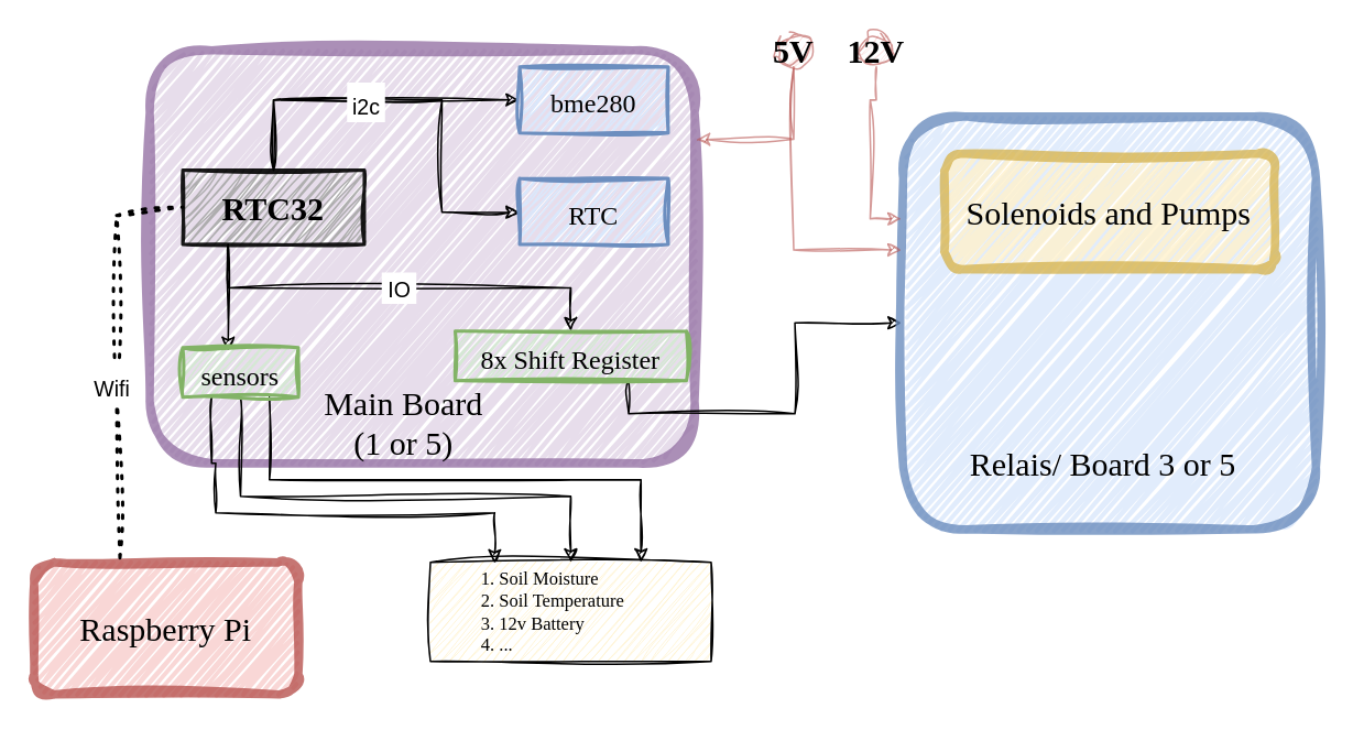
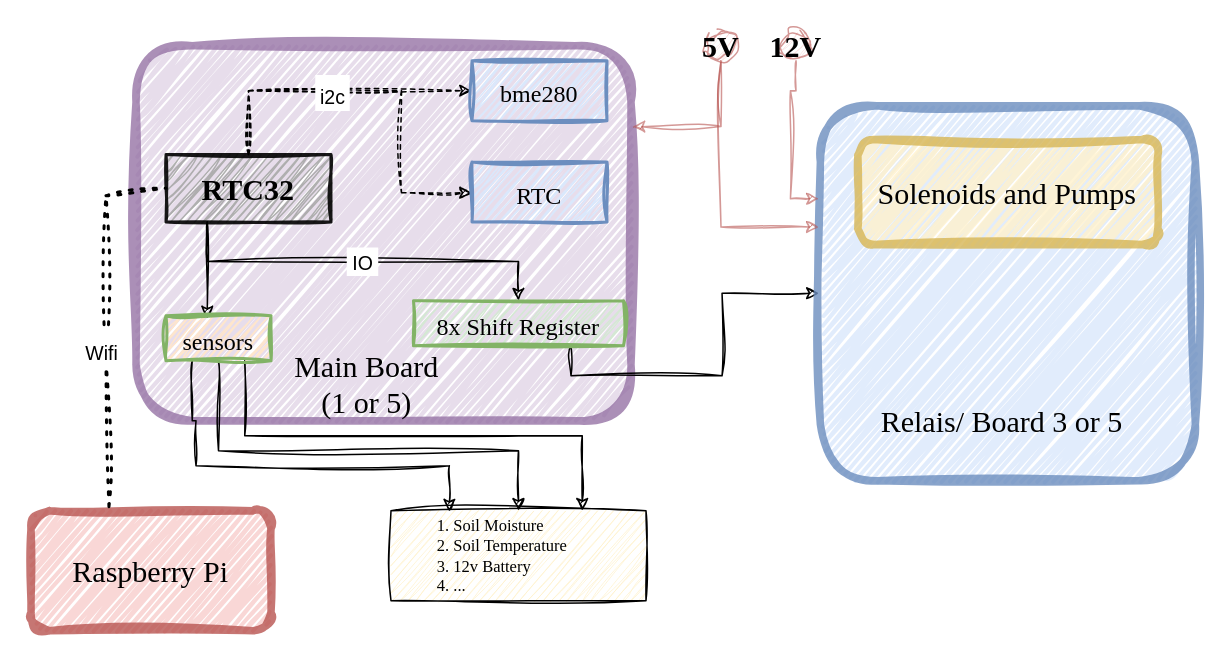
  <mxCell id="0" />
  <mxCell id="1" parent="0" />
  <mxCell id="2" value="&lt;div style=&quot;&quot;&gt;&lt;br&gt;&lt;/div&gt;" style="rounded=1;whiteSpace=wrap;html=1;sketch=1;hachureGap=4;jiggle=2;curveFitting=1;fontFamily=Architects Daughter;fontSource=https%3A%2F%2Ffonts.googleapis.com%2Fcss%3Ffamily%3DArchitects%2BDaughter;fontSize=20;align=center;fillColor=#e1d5e7;strokeColor=#9673a6;perimeterSpacing=1;strokeWidth=5;opacity=80;shadow=0;" parent="1" vertex="1"><mxGeometry x="90" y="30" width="330" height="250" as="geometry" /></mxCell>
  <mxCell id="3" value="" style="edgeStyle=orthogonalEdgeStyle;rounded=0;sketch=1;hachureGap=4;jiggle=2;curveFitting=1;orthogonalLoop=1;jettySize=auto;html=1;exitX=0.25;exitY=1;exitDx=0;exitDy=0;entryX=0.393;entryY=0.062;entryDx=0;entryDy=0;entryPerimeter=0;fontFamily=Architects Daughter;fontSource=https%3A%2F%2Ffonts.googleapis.com%2Fcss%3Ffamily%3DArchitects%2BDaughter;fontSize=16;" parent="1" source="8" target="15" edge="1"><mxGeometry relative="1" as="geometry" /></mxCell>
  <mxCell id="4" value="&lt;font face=&quot;Helvetica&quot; style=&quot;font-size: 13px;&quot;&gt;&amp;nbsp;IO&amp;nbsp;&lt;/font&gt;" style="edgeStyle=orthogonalEdgeStyle;rounded=0;sketch=1;hachureGap=4;jiggle=2;curveFitting=1;orthogonalLoop=1;jettySize=auto;html=1;exitX=0.25;exitY=1;exitDx=0;exitDy=0;entryX=0.5;entryY=0;entryDx=0;entryDy=0;fontFamily=Architects Daughter;fontSource=https%3A%2F%2Ffonts.googleapis.com%2Fcss%3Ffamily%3DArchitects%2BDaughter;fontSize=16;" parent="1" source="8" target="17" edge="1"><mxGeometry relative="1" as="geometry" /></mxCell>
- <mxCell id="5" style="edgeStyle=orthogonalEdgeStyle;rounded=0;sketch=1;hachureGap=4;jiggle=2;curveFitting=1;orthogonalLoop=1;jettySize=auto;html=1;exitX=0.5;exitY=0;exitDx=0;exitDy=0;entryX=0;entryY=0.5;entryDx=0;entryDy=0;fontFamily=Architects Daughter;fontSource=https%3A%2F%2Ffonts.googleapis.com%2Fcss%3Ffamily%3DArchitects%2BDaughter;fontSize=16;" parent="1" source="8" target="10" edge="1"><mxGeometry relative="1" as="geometry" /></mxCell>
- <mxCell id="6" style="edgeStyle=orthogonalEdgeStyle;rounded=0;sketch=1;hachureGap=4;jiggle=2;curveFitting=1;orthogonalLoop=1;jettySize=auto;html=1;exitX=0.5;exitY=0;exitDx=0;exitDy=0;fontFamily=Architects Daughter;fontSource=https%3A%2F%2Ffonts.googleapis.com%2Fcss%3Ffamily%3DArchitects%2BDaughter;fontSize=16;" parent="1" source="8" target="11" edge="1"><mxGeometry relative="1" as="geometry"><Array as="points"><mxPoint x="165" y="60" /><mxPoint x="267" y="60" /><mxPoint x="267" y="128" /></Array></mxGeometry></mxCell>
+ <mxCell id="5" style="edgeStyle=orthogonalEdgeStyle;rounded=0;sketch=1;hachureGap=4;jiggle=2;curveFitting=1;orthogonalLoop=1;jettySize=auto;html=1;exitX=0.5;exitY=0;exitDx=0;exitDy=0;entryX=0;entryY=0.5;entryDx=0;entryDy=0;fontFamily=Architects Daughter;fontSource=https%3A%2F%2Ffonts.googleapis.com%2Fcss%3Ffamily%3DArchitects%2BDaughter;fontSize=16;dashed=1;" parent="1" source="8" target="10" edge="1"><mxGeometry relative="1" as="geometry" /></mxCell>
+ <mxCell id="6" style="edgeStyle=orthogonalEdgeStyle;rounded=0;sketch=1;hachureGap=4;jiggle=2;curveFitting=1;orthogonalLoop=1;jettySize=auto;html=1;exitX=0.5;exitY=0;exitDx=0;exitDy=0;fontFamily=Architects Daughter;fontSource=https%3A%2F%2Ffonts.googleapis.com%2Fcss%3Ffamily%3DArchitects%2BDaughter;fontSize=16;dashed=1;" parent="1" source="8" target="11" edge="1"><mxGeometry relative="1" as="geometry"><Array as="points"><mxPoint x="165" y="60" /><mxPoint x="267" y="60" /><mxPoint x="267" y="128" /></Array></mxGeometry></mxCell>
  <mxCell id="7" value="&lt;font style=&quot;font-size: 13px;&quot;&gt;&amp;nbsp;i2c&amp;nbsp;&lt;/font&gt;" style="edgeLabel;html=1;align=center;verticalAlign=middle;resizable=0;points=[];fontSize=20;fontFamily=Helvetica;labelBackgroundColor=#FFFFFF;" parent="6" vertex="1" connectable="0"><mxGeometry x="-0.31" y="-4" relative="1" as="geometry"><mxPoint x="8" y="-4" as="offset" /></mxGeometry></mxCell>
  <mxCell id="8" value="&lt;b&gt;RTC32&lt;/b&gt;" style="rounded=0;whiteSpace=wrap;html=1;sketch=1;hachureGap=4;jiggle=2;curveFitting=1;fontFamily=Architects Daughter;fontSource=https%3A%2F%2Ffonts.googleapis.com%2Fcss%3Ffamily%3DArchitects%2BDaughter;fontSize=20;fillColor=#A8A8A8;strokeWidth=2;opacity=90;" parent="1" vertex="1"><mxGeometry x="110" y="102.5" width="110" height="45" as="geometry" /></mxCell>
  <mxCell id="9" value="Main Board&lt;br&gt;(1 or 5)" style="text;html=1;strokeColor=none;fillColor=none;align=center;verticalAlign=middle;whiteSpace=wrap;rounded=0;fontSize=20;fontFamily=Architects Daughter;" parent="1" vertex="1"><mxGeometry x="174" y="240" width="140" height="30" as="geometry" /></mxCell>
  <mxCell id="10" value="&lt;font style=&quot;font-size: 16px;&quot;&gt;bme280&lt;/font&gt;" style="rounded=0;whiteSpace=wrap;html=1;sketch=1;hachureGap=4;jiggle=2;curveFitting=1;fontFamily=Architects Daughter;fontSource=https%3A%2F%2Ffonts.googleapis.com%2Fcss%3Ffamily%3DArchitects%2BDaughter;fontSize=20;fillColor=#dae8fc;strokeColor=#6c8ebf;strokeWidth=2;" parent="1" vertex="1"><mxGeometry x="314" y="40" width="90" height="40" as="geometry" /></mxCell>
  <mxCell id="11" value="&lt;font style=&quot;font-size: 16px;&quot;&gt;RTC&lt;/font&gt;" style="rounded=0;whiteSpace=wrap;html=1;sketch=1;hachureGap=4;jiggle=2;curveFitting=1;fontFamily=Architects Daughter;fontSource=https://fonts.googleapis.com/css?family=Architects+Daughter;fontSize=20;fillColor=#dae8fc;strokeColor=#6c8ebf;strokeWidth=2;" parent="1" vertex="1"><mxGeometry x="314" y="107.5" width="90" height="40" as="geometry" /></mxCell>
  <mxCell id="12" style="edgeStyle=orthogonalEdgeStyle;rounded=0;sketch=1;hachureGap=4;jiggle=2;curveFitting=1;orthogonalLoop=1;jettySize=auto;html=1;exitX=0.25;exitY=1;exitDx=0;exitDy=0;entryX=0.229;entryY=0.01;entryDx=0;entryDy=0;entryPerimeter=0;fontFamily=Architects Daughter;fontSource=https%3A%2F%2Ffonts.googleapis.com%2Fcss%3Ffamily%3DArchitects%2BDaughter;fontSize=16;" parent="1" source="15" target="18" edge="1"><mxGeometry relative="1" as="geometry"><Array as="points"><mxPoint x="128" y="280" /><mxPoint x="130" y="280" /><mxPoint x="130" y="310" /><mxPoint x="299" y="310" /></Array></mxGeometry></mxCell>
  <mxCell id="13" style="edgeStyle=orthogonalEdgeStyle;rounded=0;sketch=1;hachureGap=4;jiggle=2;curveFitting=1;orthogonalLoop=1;jettySize=auto;html=1;exitX=0.5;exitY=1;exitDx=0;exitDy=0;entryX=0.5;entryY=0;entryDx=0;entryDy=0;fontFamily=Architects Daughter;fontSource=https%3A%2F%2Ffonts.googleapis.com%2Fcss%3Ffamily%3DArchitects%2BDaughter;fontSize=16;" parent="1" source="15" target="18" edge="1"><mxGeometry relative="1" as="geometry"><Array as="points"><mxPoint x="145" y="300" /><mxPoint x="345" y="300" /></Array></mxGeometry></mxCell>
  <mxCell id="14" style="edgeStyle=orthogonalEdgeStyle;rounded=0;sketch=1;hachureGap=4;jiggle=2;curveFitting=1;orthogonalLoop=1;jettySize=auto;html=1;exitX=0.75;exitY=1;exitDx=0;exitDy=0;entryX=0.75;entryY=0;entryDx=0;entryDy=0;fontFamily=Architects Daughter;fontSource=https%3A%2F%2Ffonts.googleapis.com%2Fcss%3Ffamily%3DArchitects%2BDaughter;fontSize=16;" parent="1" source="15" target="18" edge="1"><mxGeometry relative="1" as="geometry"><Array as="points"><mxPoint x="163" y="290" /><mxPoint x="388" y="290" /></Array></mxGeometry></mxCell>
- <mxCell id="15" value="&lt;font style=&quot;font-size: 16px;&quot;&gt;sensors&lt;/font&gt;" style="rounded=0;whiteSpace=wrap;html=1;sketch=1;hachureGap=4;jiggle=2;curveFitting=1;fontFamily=Architects Daughter;fontSource=https://fonts.googleapis.com/css?family=Architects+Daughter;fontSize=20;fillColor=#d5e8d4;strokeColor=#82b366;strokeWidth=2;" parent="1" vertex="1"><mxGeometry x="110" y="210" width="70" height="30" as="geometry" /></mxCell>
+ <mxCell id="15" value="&lt;font style=&quot;font-size: 16px;&quot;&gt;sensors&lt;/font&gt;" style="rounded=0;whiteSpace=wrap;html=1;sketch=1;hachureGap=4;jiggle=2;curveFitting=1;fontFamily=Architects Daughter;fontSource=https://fonts.googleapis.com/css?family=Architects+Daughter;fontSize=20;fillColor=#ffe6cc;strokeColor=#82b366;strokeWidth=2;" parent="1" vertex="1"><mxGeometry x="110" y="210" width="70" height="30" as="geometry" /></mxCell>
  <mxCell id="16" style="edgeStyle=orthogonalEdgeStyle;rounded=0;sketch=1;hachureGap=4;jiggle=2;curveFitting=1;orthogonalLoop=1;jettySize=auto;html=1;exitX=0.75;exitY=1;exitDx=0;exitDy=0;entryX=0;entryY=0.5;entryDx=0;entryDy=0;fontFamily=Architects Daughter;fontSource=https%3A%2F%2Ffonts.googleapis.com%2Fcss%3Ffamily%3DArchitects%2BDaughter;fontSize=16;" parent="1" source="17" target="22" edge="1"><mxGeometry relative="1" as="geometry" /></mxCell>
  <mxCell id="17" value="&lt;font style=&quot;font-size: 16px;&quot;&gt;8x Shift Register&lt;/font&gt;" style="rounded=0;whiteSpace=wrap;html=1;sketch=1;hachureGap=4;jiggle=2;curveFitting=1;fontFamily=Architects Daughter;fontSource=https://fonts.googleapis.com/css?family=Architects+Daughter;fontSize=20;fillColor=#d5e8d4;strokeColor=#82b366;strokeWidth=2;" parent="1" vertex="1"><mxGeometry x="275" y="200" width="140" height="30" as="geometry" /></mxCell>
  <mxCell id="18" value="&lt;ol style=&quot;font-size: 11px;&quot;&gt;&lt;li&gt;Soil Moisture&lt;br&gt;&lt;/li&gt;&lt;li&gt;Soil Temperature&lt;/li&gt;&lt;li&gt;12v Battery&lt;br&gt;&lt;/li&gt;&lt;li&gt;...&lt;/li&gt;&lt;/ol&gt;" style="rounded=0;whiteSpace=wrap;html=1;sketch=1;hachureGap=4;jiggle=2;curveFitting=1;fontFamily=Architects Daughter;fontSource=https%3A%2F%2Ffonts.googleapis.com%2Fcss%3Ffamily%3DArchitects%2BDaughter;fontSize=20;align=left;fillColor=#fff2cc;" parent="1" vertex="1"><mxGeometry x="260" y="340" width="170" height="60" as="geometry" /></mxCell>
  <mxCell id="19" value="&lt;div style=&quot;&quot;&gt;Raspberry Pi&lt;/div&gt;" style="rounded=1;whiteSpace=wrap;html=1;sketch=1;hachureGap=4;jiggle=2;curveFitting=1;fontFamily=Architects Daughter;fontSource=https%3A%2F%2Ffonts.googleapis.com%2Fcss%3Ffamily%3DArchitects%2BDaughter;fontSize=20;align=center;fillColor=#f8cecc;strokeColor=#b85450;perimeterSpacing=1;strokeWidth=5;opacity=80;shadow=0;" parent="1" vertex="1"><mxGeometry x="20" y="340" width="160" height="80" as="geometry" /></mxCell>
  <mxCell id="20" value="" style="endArrow=none;dashed=1;html=1;dashPattern=1 3;strokeWidth=2;rounded=0;sketch=1;hachureGap=4;jiggle=2;curveFitting=1;fontFamily=Architects Daughter;fontSource=https%3A%2F%2Ffonts.googleapis.com%2Fcss%3Ffamily%3DArchitects%2BDaughter;fontSize=16;entryX=0;entryY=0.5;entryDx=0;entryDy=0;exitX=0.327;exitY=-0.021;exitDx=0;exitDy=0;exitPerimeter=0;" parent="1" source="19" target="8" edge="1"><mxGeometry width="50" height="50" relative="1" as="geometry"><mxPoint x="70" y="310" as="sourcePoint" /><mxPoint x="560" y="230" as="targetPoint" /><Array as="points"><mxPoint x="70" y="240" /><mxPoint x="70" y="130" /></Array></mxGeometry></mxCell>
  <mxCell id="21" value="&lt;font style=&quot;font-size: 13px;&quot;&gt;Wifi&lt;/font&gt;" style="edgeLabel;html=1;align=center;verticalAlign=middle;resizable=0;points=[];fontSize=20;fontFamily=Helvetica;" parent="20" vertex="1" connectable="0"><mxGeometry x="-0.147" y="4" relative="1" as="geometry"><mxPoint as="offset" /></mxGeometry></mxCell>
  <mxCell id="22" value="&lt;div style=&quot;&quot;&gt;&lt;br&gt;&lt;/div&gt;" style="rounded=1;whiteSpace=wrap;html=1;sketch=1;hachureGap=4;jiggle=2;curveFitting=1;fontFamily=Architects Daughter;fontSource=https%3A%2F%2Ffonts.googleapis.com%2Fcss%3Ffamily%3DArchitects%2BDaughter;fontSize=20;align=center;fillColor=#dae8fc;strokeColor=#6c8ebf;perimeterSpacing=1;strokeWidth=5;opacity=80;shadow=0;" parent="1" vertex="1"><mxGeometry x="546.25" y="70" width="250" height="250" as="geometry" /></mxCell>
  <mxCell id="23" value="Relais/ Board 3 or 5" style="text;html=1;strokeColor=none;fillColor=none;align=center;verticalAlign=middle;whiteSpace=wrap;rounded=0;fontSize=20;fontFamily=Architects Daughter;" parent="1" vertex="1"><mxGeometry x="561" y="265" width="212.5" height="30" as="geometry" /></mxCell>
  <mxCell id="24" value="&lt;div style=&quot;&quot;&gt;Solenoids and Pumps&lt;/div&gt;" style="rounded=1;whiteSpace=wrap;html=1;sketch=1;hachureGap=4;jiggle=2;curveFitting=1;fontFamily=Architects Daughter;fontSource=https%3A%2F%2Ffonts.googleapis.com%2Fcss%3Ffamily%3DArchitects%2BDaughter;fontSize=20;align=center;fillColor=#fff2cc;strokeColor=#d6b656;perimeterSpacing=1;strokeWidth=5;opacity=80;shadow=0;" parent="1" vertex="1"><mxGeometry x="571.25" y="92.5" width="200" height="70" as="geometry" /></mxCell>
  <mxCell id="25" style="edgeStyle=orthogonalEdgeStyle;rounded=0;sketch=1;hachureGap=4;jiggle=2;curveFitting=1;orthogonalLoop=1;jettySize=auto;html=1;exitX=0.5;exitY=1;exitDx=0;exitDy=0;entryX=1;entryY=0.218;entryDx=0;entryDy=0;entryPerimeter=0;fontFamily=Architects Daughter;fontSource=https%3A%2F%2Ffonts.googleapis.com%2Fcss%3Ffamily%3DArchitects%2BDaughter;fontSize=16;fillColor=#f8cecc;strokeColor=#b85450;opacity=60;" parent="1" source="27" target="2" edge="1"><mxGeometry relative="1" as="geometry" /></mxCell>
  <mxCell id="26" style="edgeStyle=orthogonalEdgeStyle;rounded=0;sketch=1;hachureGap=4;jiggle=2;curveFitting=1;orthogonalLoop=1;jettySize=auto;html=1;exitX=0.5;exitY=1;exitDx=0;exitDy=0;entryX=0;entryY=0.325;entryDx=0;entryDy=0;fontFamily=Architects Daughter;fontSource=https%3A%2F%2Ffonts.googleapis.com%2Fcss%3Ffamily%3DArchitects%2BDaughter;fontSize=16;fillColor=#f8cecc;strokeColor=#b85450;opacity=60;entryPerimeter=0;" parent="1" source="27" target="22" edge="1"><mxGeometry relative="1" as="geometry" /></mxCell>
  <mxCell id="27" value="&lt;b&gt;5V&lt;/b&gt;" style="ellipse;whiteSpace=wrap;html=1;aspect=fixed;sketch=1;hachureGap=4;jiggle=2;curveFitting=1;fontFamily=Architects Daughter;fontSource=https%3A%2F%2Ffonts.googleapis.com%2Fcss%3Ffamily%3DArchitects%2BDaughter;fontSize=20;fillColor=#f8cecc;strokeColor=#b85450;opacity=60;" parent="1" vertex="1"><mxGeometry x="470" y="20" width="20" height="20" as="geometry" /></mxCell>
  <mxCell id="28" style="edgeStyle=orthogonalEdgeStyle;rounded=0;sketch=1;hachureGap=4;jiggle=2;curveFitting=1;orthogonalLoop=1;jettySize=auto;html=1;exitX=0.5;exitY=1;exitDx=0;exitDy=0;entryX=0;entryY=0.25;entryDx=0;entryDy=0;fontFamily=Architects Daughter;fontSource=https%3A%2F%2Ffonts.googleapis.com%2Fcss%3Ffamily%3DArchitects%2BDaughter;fontSize=16;fillColor=#f8cecc;strokeColor=#b85450;opacity=60;" parent="1" source="29" target="22" edge="1"><mxGeometry relative="1" as="geometry" /></mxCell>
  <mxCell id="29" value="&lt;b&gt;12V&lt;/b&gt;" style="ellipse;whiteSpace=wrap;html=1;aspect=fixed;sketch=1;hachureGap=4;jiggle=2;curveFitting=1;fontFamily=Architects Daughter;fontSource=https%3A%2F%2Ffonts.googleapis.com%2Fcss%3Ffamily%3DArchitects%2BDaughter;fontSize=20;fillColor=#f8cecc;strokeColor=#b85450;opacity=60;" parent="1" vertex="1"><mxGeometry x="520" y="20" width="20" height="20" as="geometry" /></mxCell>
